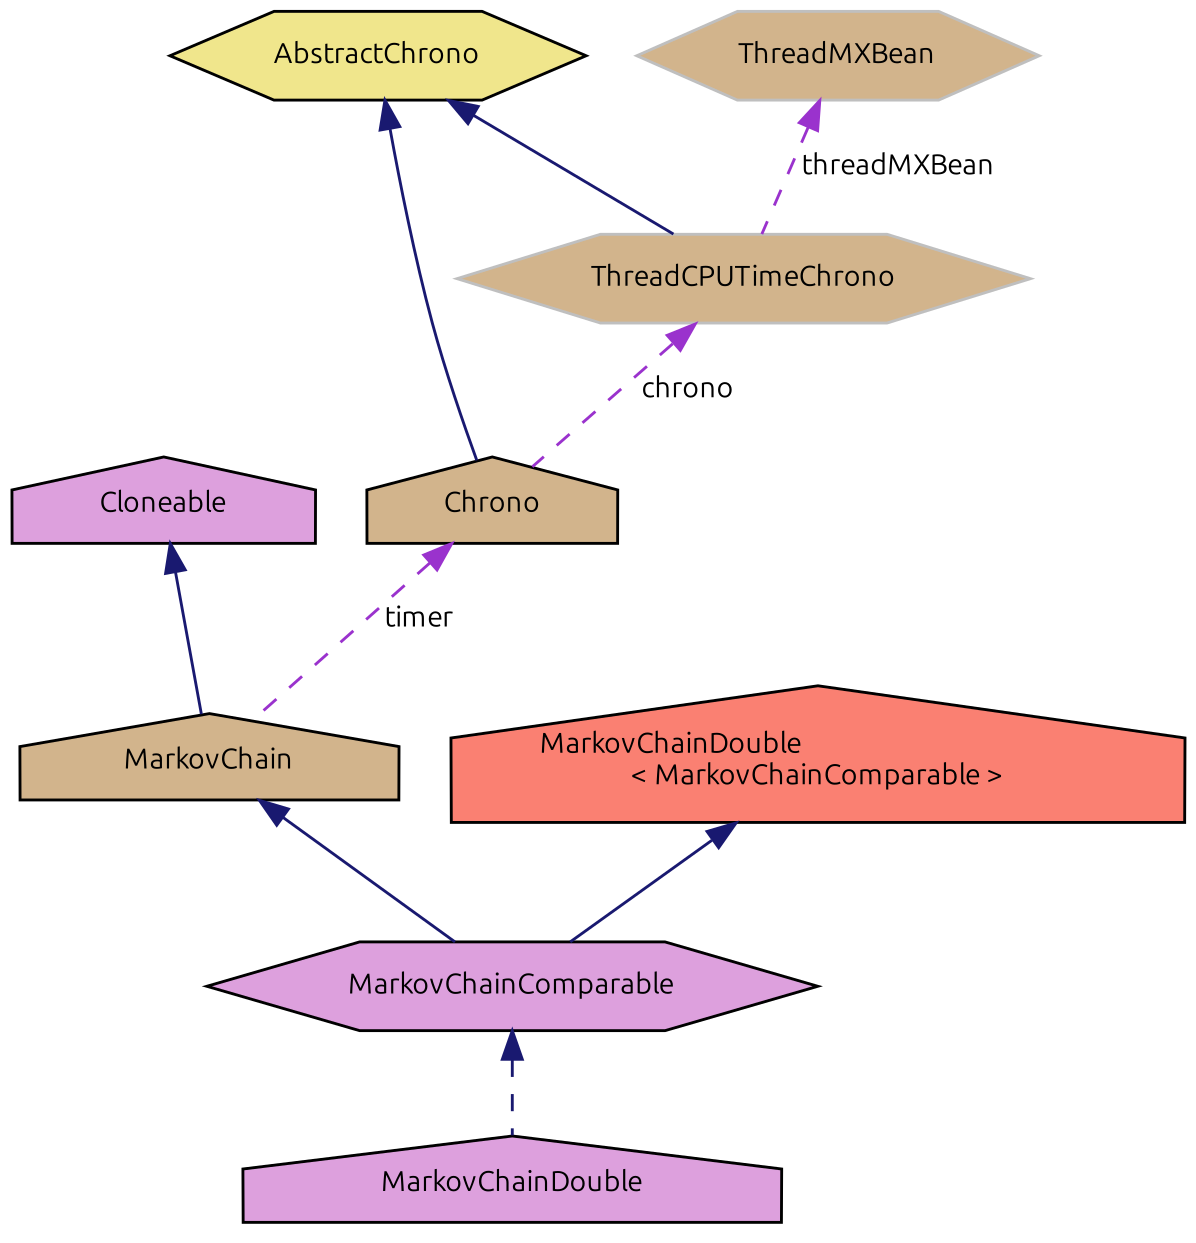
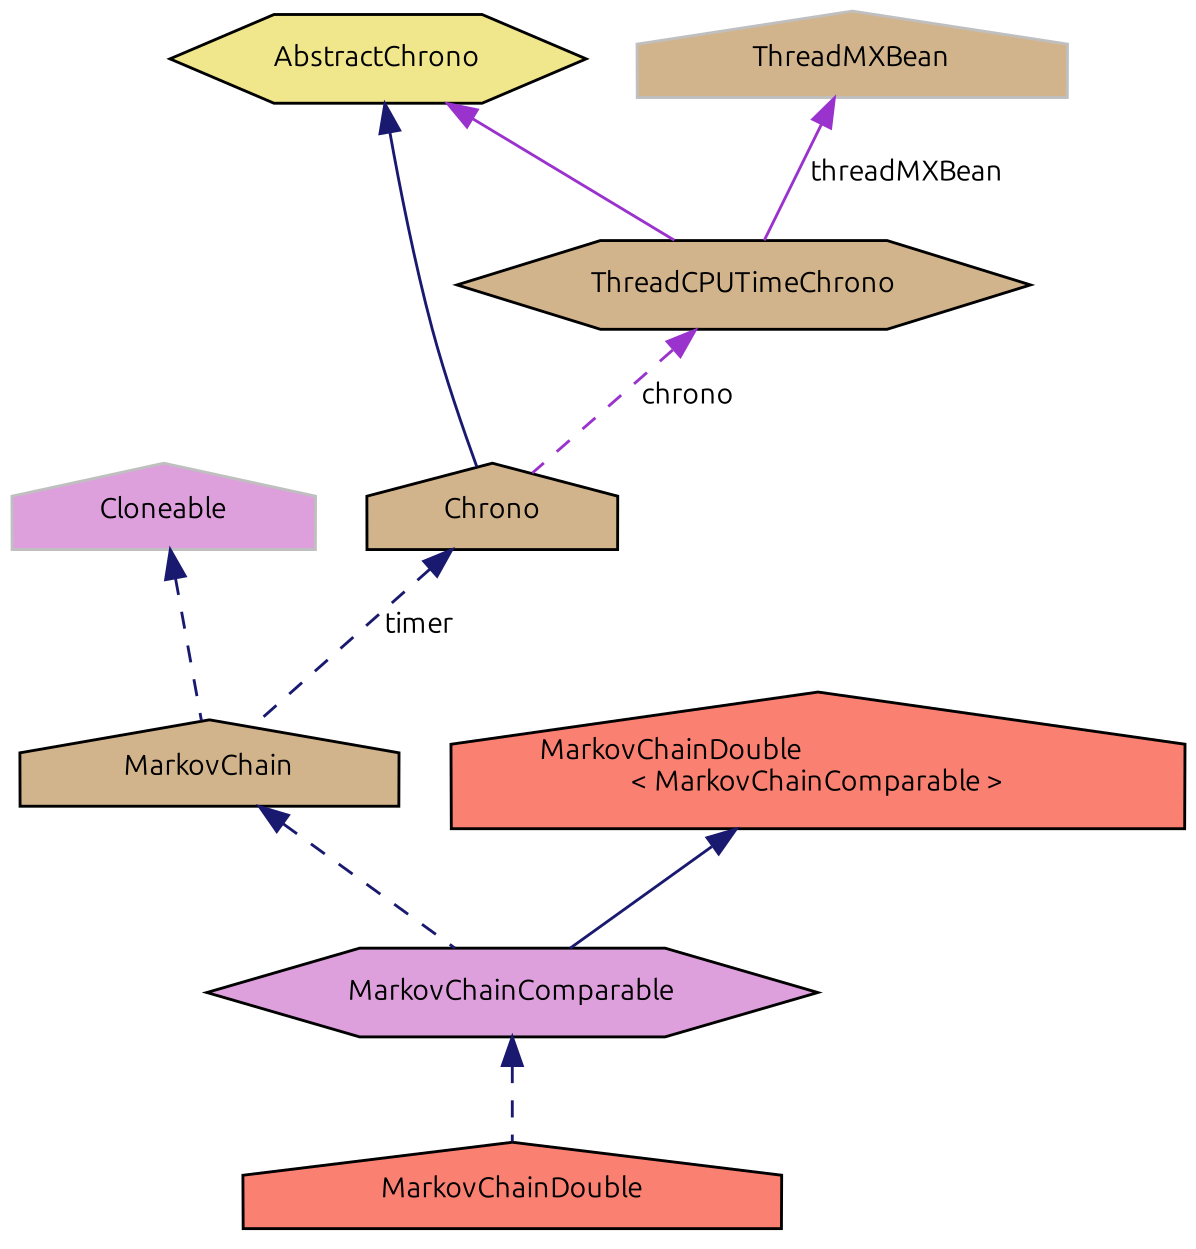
  digraph {
    fontname=Ubuntu
    node [color=black fillcolor=tan fontname=Ubuntu fontsize=10 shape=house style=filled]
    edge [color=midnightblue dir=back fontname=Ubuntu fontsize=10 labelfontname=Helvetica labelfontsize=10 style=solid]
-   n1 [fillcolor=plum fontcolor=black height=0.2 label=MarkovChainDouble width=0.4]
+   n1 [fillcolor=salmon fontcolor=black height=0.2 label=MarkovChainDouble width=0.4]
    n2 [fillcolor=plum height=0.2 label=MarkovChainComparable shape=hexagon width=0.4]
    n3 [height=0.2 label=MarkovChain width=0.4]
-   n4 [fillcolor=plum height=0.2 label=Cloneable width=0.4]
+   n4 [color=grey75 fillcolor=plum height=0.2 label=Cloneable width=0.4]
    n5 [height=0.2 label=Chrono width=0.4]
    n6 [fillcolor=khaki height=0.2 label=AbstractChrono shape=hexagon width=0.4]
-   n7 [color=grey75 height=0.2 label=ThreadCPUTimeChrono shape=hexagon width=0.4]
-   n8 [color=grey75 height=0.2 label=ThreadMXBean shape=hexagon width=0.4]
+   n7 [height=0.2 label=ThreadCPUTimeChrono shape=hexagon width=0.4]
+   n8 [color=grey75 height=0.2 label=ThreadMXBean width=0.4]
    n9 [fillcolor=salmon height=0.2 label="MarkovChainDouble\l\< MarkovChainComparable \>" width=0.4]
    n2 -> n1 [style=dashed]
-   n3 -> n2
-   n4 -> n3
-   n5 -> n3 [color=darkorchid3 label=" timer" style=dashed]
+   n3 -> n2 [style=dashed]
+   n4 -> n3 [style=dashed]
+   n5 -> n3 [label=" timer" style=dashed]
    n6 -> n5
-   n6 -> n7
+   n6 -> n7 [color=darkorchid3]
    n7 -> n5 [color=darkorchid3 label=" chrono" style=dashed]
-   n8 -> n7 [color=darkorchid3 label=" threadMXBean" style=dashed]
+   n8 -> n7 [color=darkorchid3 label=" threadMXBean"]
    n9 -> n2
  }
